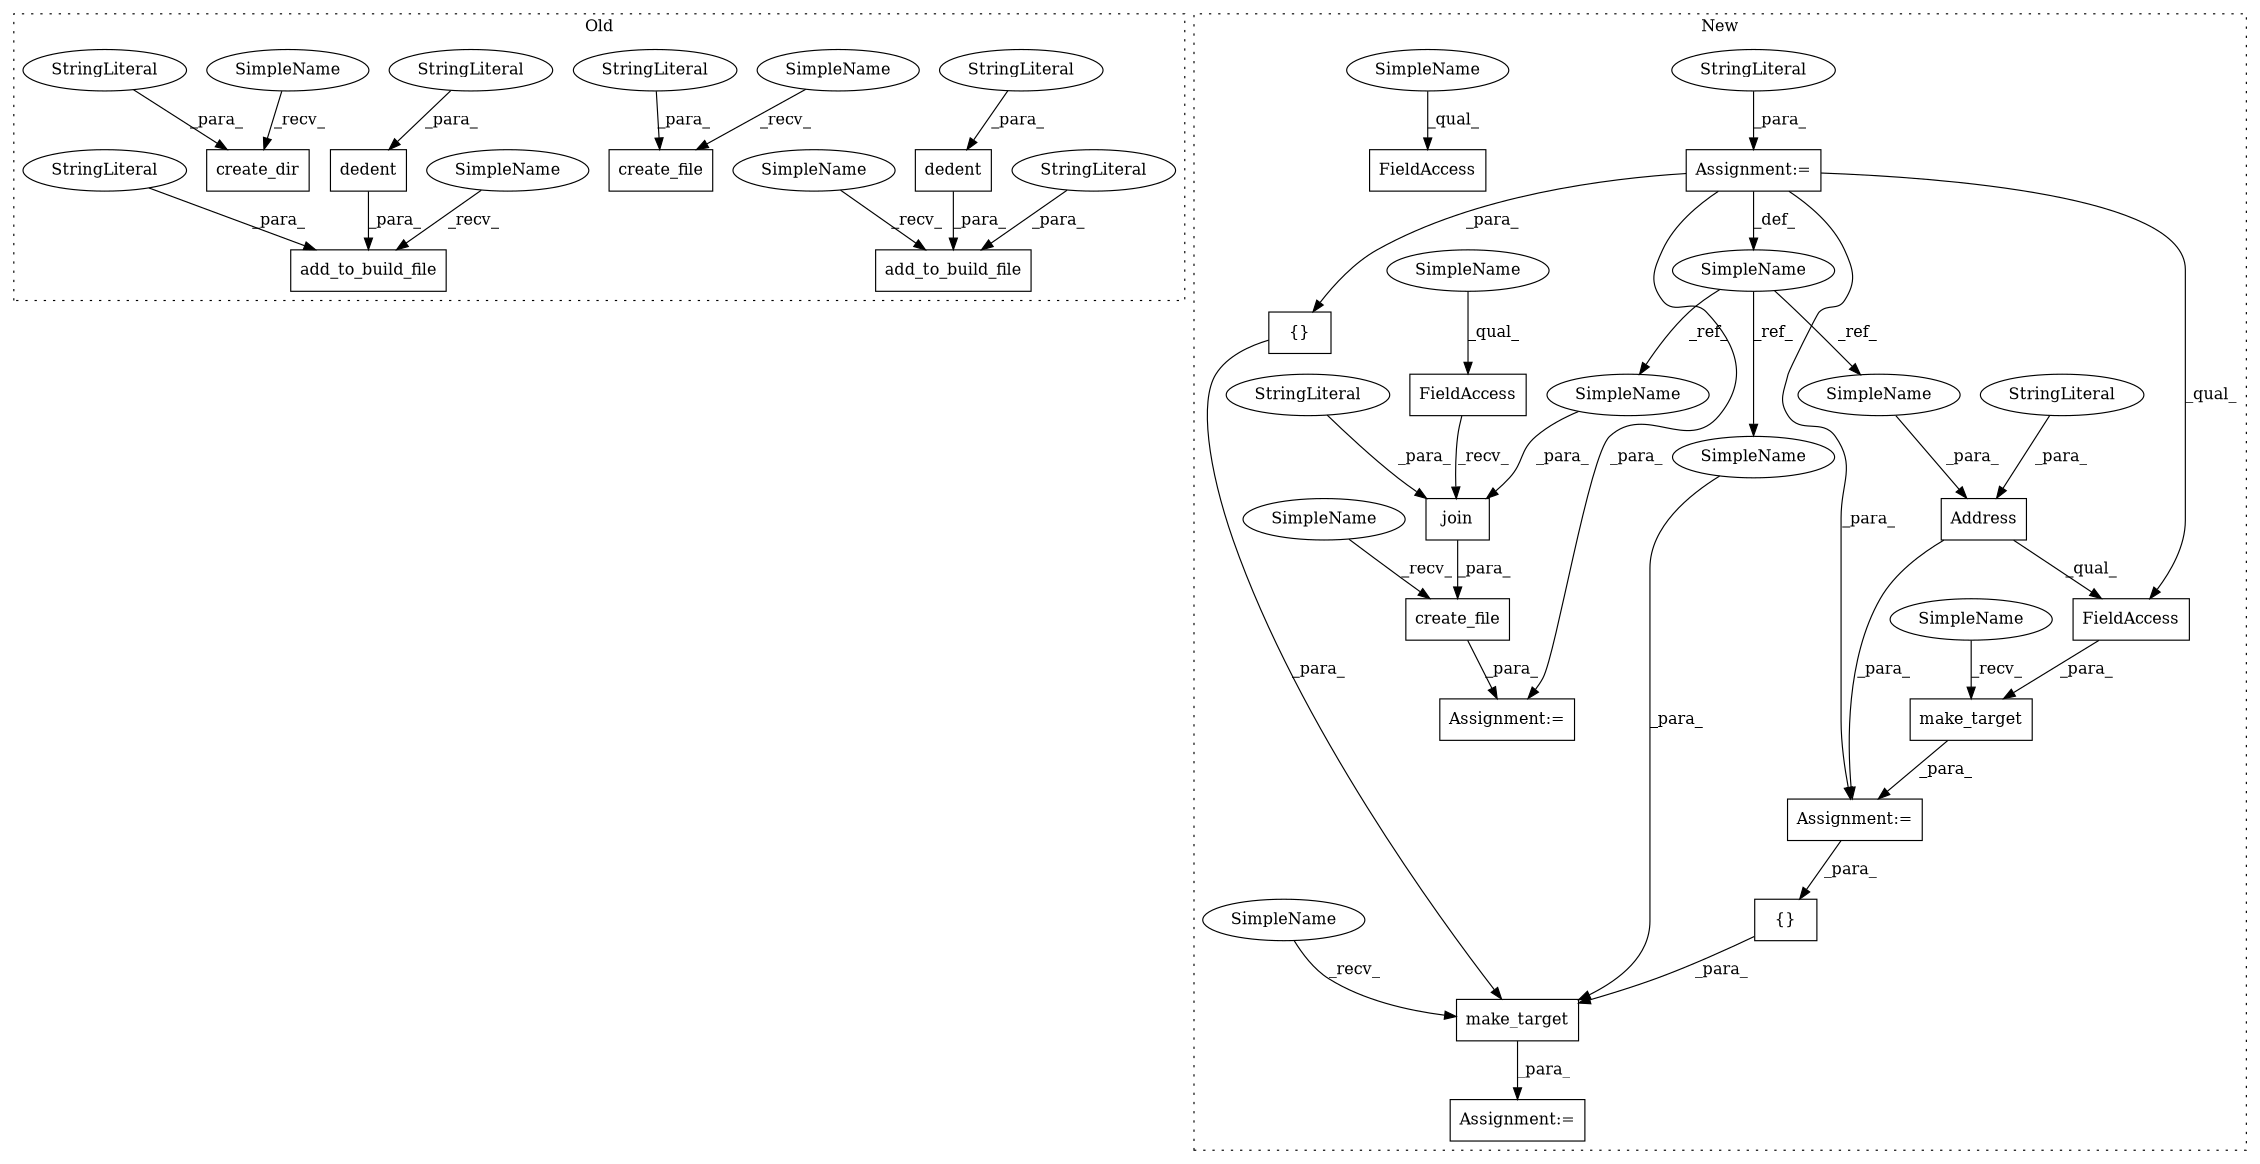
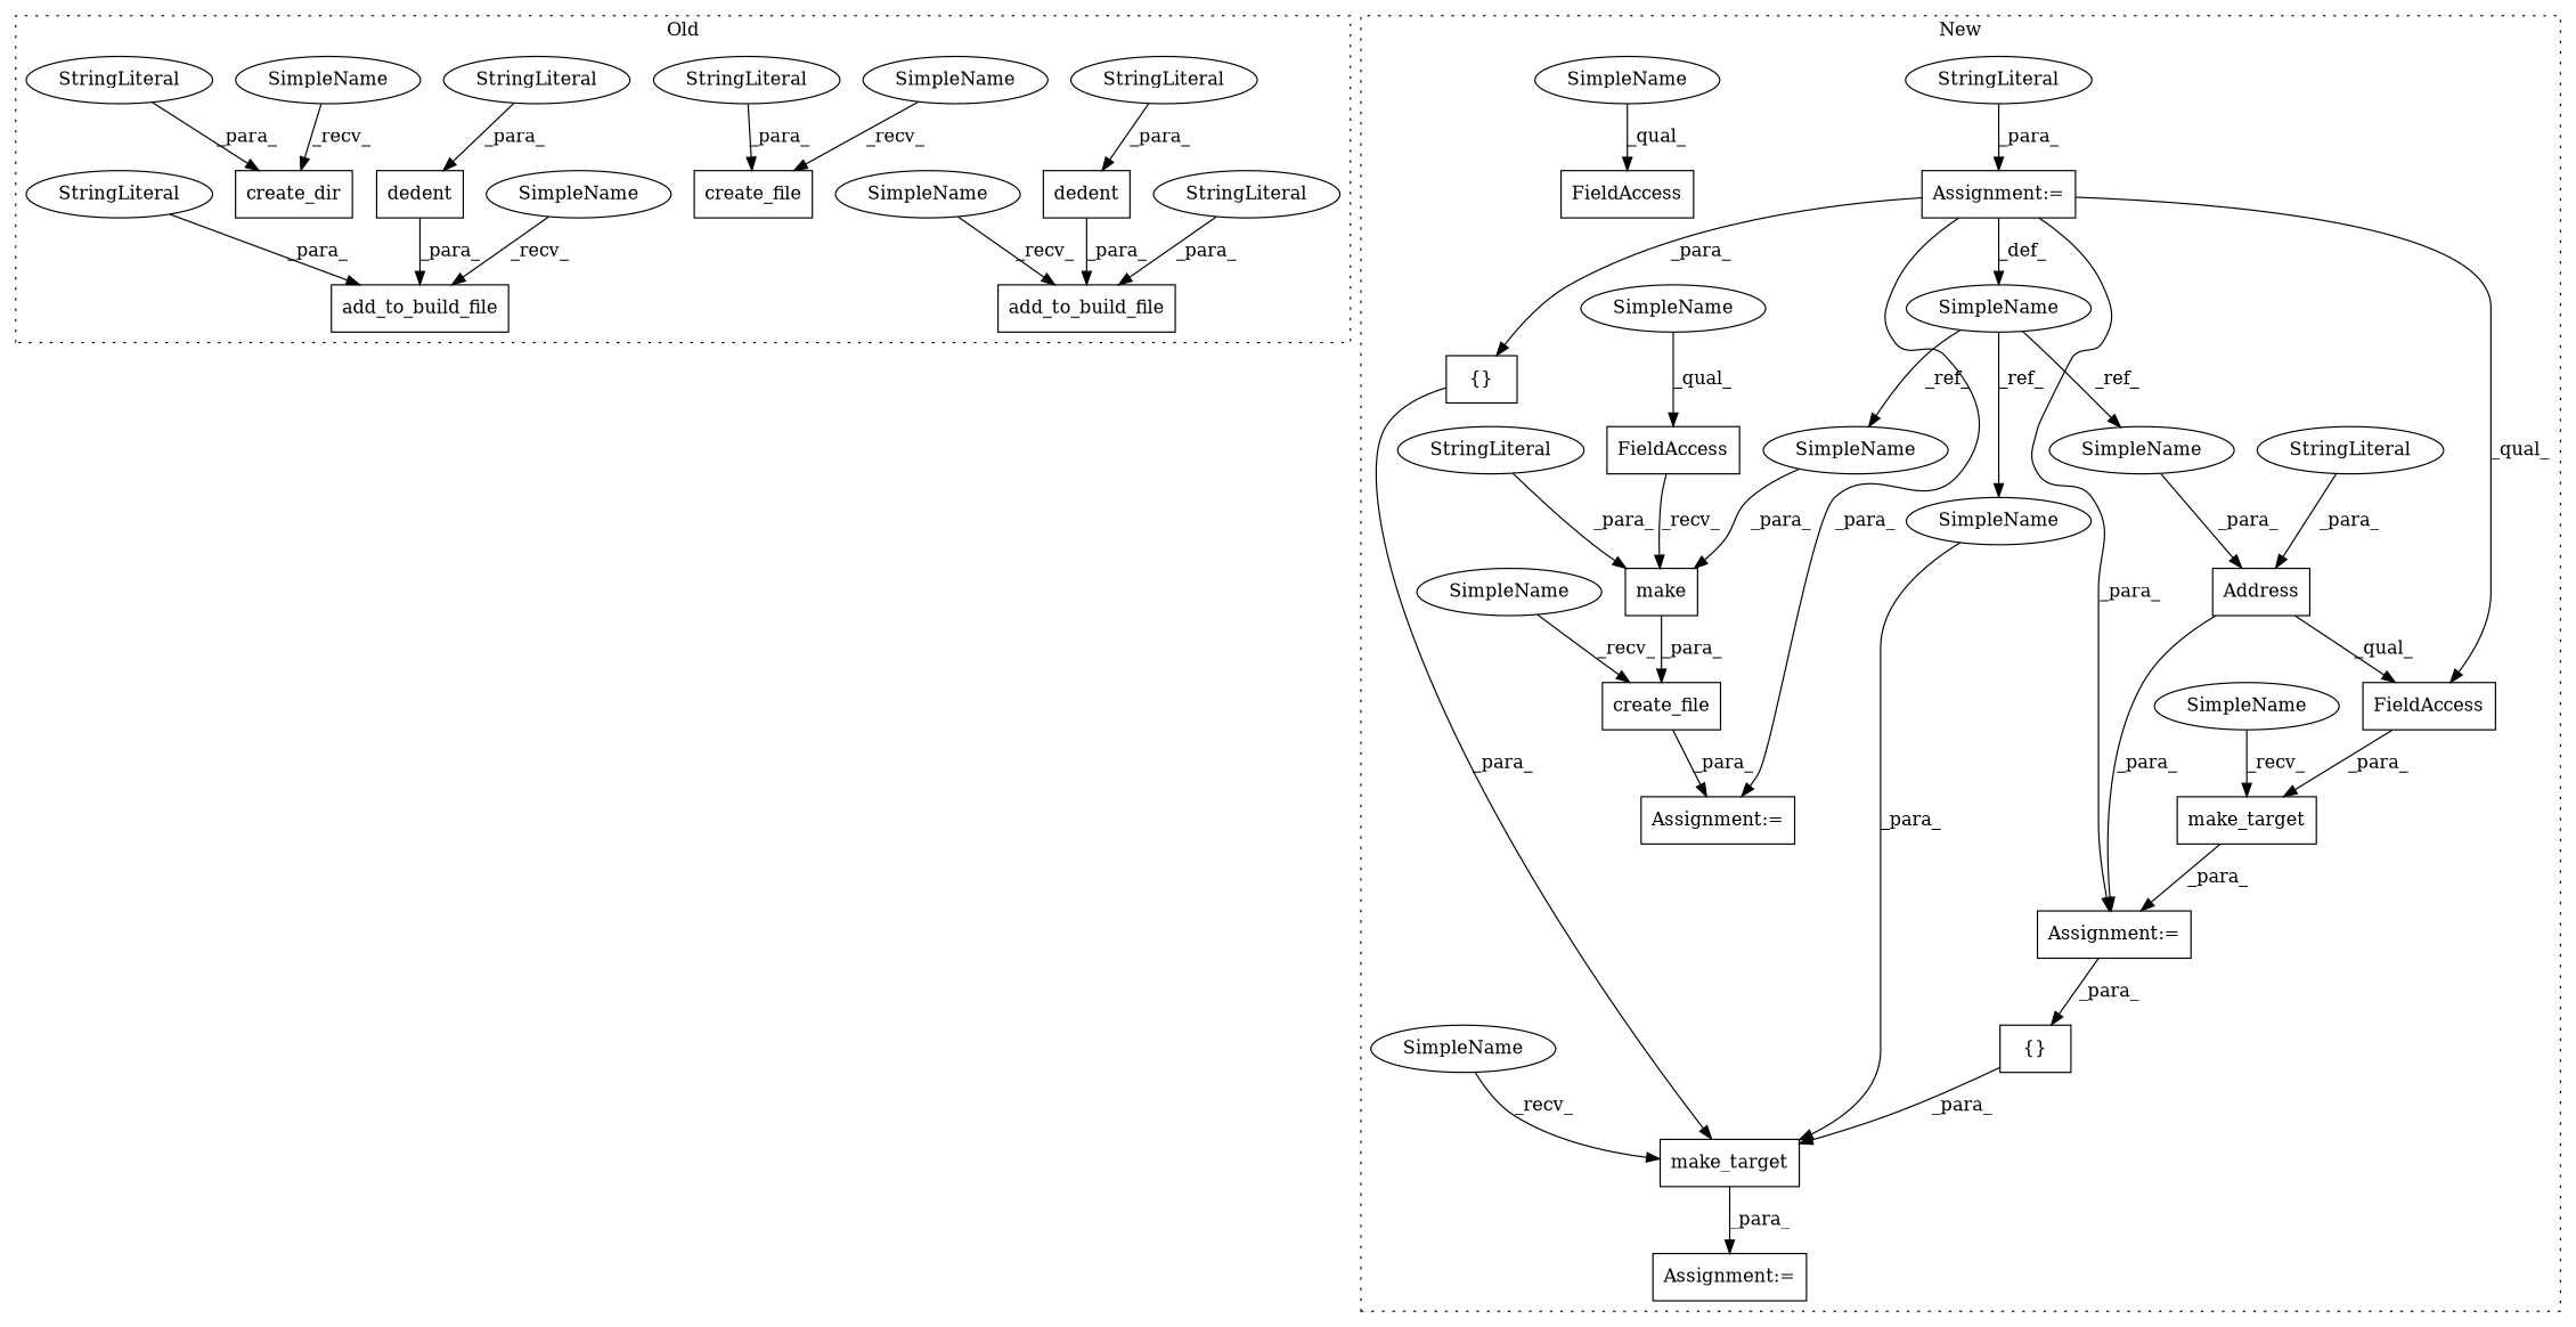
  digraph {
    node [a=42 l=4 s=7928 shape=ellipse]
    n1 [a=32 l="12,1" label=create_file s="11228,11295" shape=box]
    n2 [a=45 l=55 label=StringLiteral s=11240]
    n3 [a=32 l="11,1" label=create_dir s="11019,11075" shape=box]
    n4 [a=45 l=45 label=StringLiteral s=11030]
    n5 [a=32 l="18,1" label=add_to_build_file s="11425,11704" shape=box]
    n6 [a=32 l="7,1" label=dedent s="11482,11703" shape=box]
    n7 [a=45 l=214 label=StringLiteral s=11489]
    n8 [a=45 l=38 label=StringLiteral s=11443]
    n9 [a=32 l="18,1" label=add_to_build_file s="11307,11413" shape=box]
    n10 [a=32 l="7,1" label=dedent s="11364,11412" shape=box]
    n11 [a=45 l=38 label=StringLiteral s=11325]
    n12 [a=45 l=41 label=StringLiteral s=11371]
    n13 [label=SimpleName s=11420]
    n14 [label=SimpleName s=11302]
    n15 [label=SimpleName s=11223]
    n16 [label=SimpleName s=11014]
    n17 [a=32 l="12,1" label=make_target s="8264,8328" shape=box]
    n18 [a=4 l="1,1" label="{}" s="8320,8327" shape=box]
    n19 [a=32 l="8,1" label=Address s="8091,8117" shape=box]
    n20 [a=4 l="1,1" label="{}" s="8302,8309" shape=box]
    n21 [a=45 l=8 label=StringLiteral s=8109]
    n22 [a=32 l="12,1" label=make_target s="8079,8133" shape=box]
    n23 [a=32 l="12,1" label=create_file s="7916,7976" shape=box]
    n24 [a=22 l=32 label=FieldAccess s=8091 shape=box]
-   n25 [a=32 l="5,1" label=join s="7936,7975" shape=box]
+   n25 [a=32 l="5,1" label=make s="7936,7975" shape=box]
    n26 [a=45 l=24 label=StringLiteral s=7951]
    n27 [a=22 l=7 label=FieldAccess shape=box]
    n28 [a=7 l=1 label="Assignment:=" s=8258 shape=box]
    n29 [a=7 l=1 label="Assignment:=" s=7910 shape=box]
    n30 [a=7 l=1 label="Assignment:=" s=8073 shape=box]
    n31 [a=7 l=1 label="Assignment:=" s=7860 shape=box]
    n32 [a=45 l=32 label=StringLiteral s=7861]
    n33 [l=9 label=SimpleName s=7851]
    n34 [a=22 l=7 label=FieldAccess s=8012 shape=box]
    n35 [l=2 label=SimpleName]
    n36 [l=2 label=SimpleName s=8012]
    n37 [label=SimpleName s=8074]
    n38 [label=SimpleName s=8259]
    n39 [label=SimpleName s=7911]
    n40 [l=9 label=SimpleName s=8276]
    n41 [l=9 label=SimpleName s=7941]
    n42 [l=9 label=SimpleName s=8099]
    subgraph cluster_1 {
      label=Old
      style=dotted
      n1
      n2
      n3
      n4
      n5
      n6
      n7
      n8
      n9
      n10
      n11
      n12
      n13
      n14
      n15
      n16
    }
    subgraph cluster_2 {
      label=New
      style=dotted
      n17
      n18
      n19
      n20
      n21
      n22
      n23
      n24
      n25
      n26
      n27
      n28
      n29
      n30
      n31
      n32
      n33
      n34
      n35
      n36
      n37
      n38
      n39
      n40
      n41
      n42
    }
    n2 -> n1 [label=_para_]
    n4 -> n3 [label=_para_]
    n6 -> n5 [label=_para_]
    n7 -> n6 [label=_para_]
    n8 -> n5 [label=_para_]
    n10 -> n9 [label=_para_]
    n11 -> n9 [label=_para_]
    n12 -> n10 [label=_para_]
    n13 -> n5 [label=_recv_]
    n14 -> n9 [label=_recv_]
    n15 -> n1 [label=_recv_]
    n16 -> n3 [label=_recv_]
    n17 -> n28 [label=_para_]
    n18 -> n17 [label=_para_]
    n19 -> n24 [label=_qual_]
    n19 -> n30 [label=_para_]
    n20 -> n17 [label=_para_]
    n21 -> n19 [label=_para_]
    n22 -> n30 [label=_para_]
    n23 -> n29 [label=_para_]
    n24 -> n22 [label=_para_]
    n25 -> n23 [label=_para_]
    n26 -> n25 [label=_para_]
    n27 -> n25 [label=_recv_]
    n30 -> n20 [label=_para_]
    n31 -> n18 [label=_para_]
    n31 -> n24 [label=_qual_]
    n31 -> n29 [label=_para_]
    n31 -> n30 [label=_para_]
    n31 -> n33 [label=_def_]
    n32 -> n31 [label=_para_]
    n33 -> n40 [label=_ref_]
    n33 -> n41 [label=_ref_]
    n33 -> n42 [label=_ref_]
    n35 -> n27 [label=_qual_]
    n36 -> n34 [label=_qual_]
    n37 -> n22 [label=_recv_]
    n38 -> n17 [label=_recv_]
    n39 -> n23 [label=_recv_]
    n40 -> n17 [label=_para_]
    n41 -> n25 [label=_para_]
    n42 -> n19 [label=_para_]
  }
